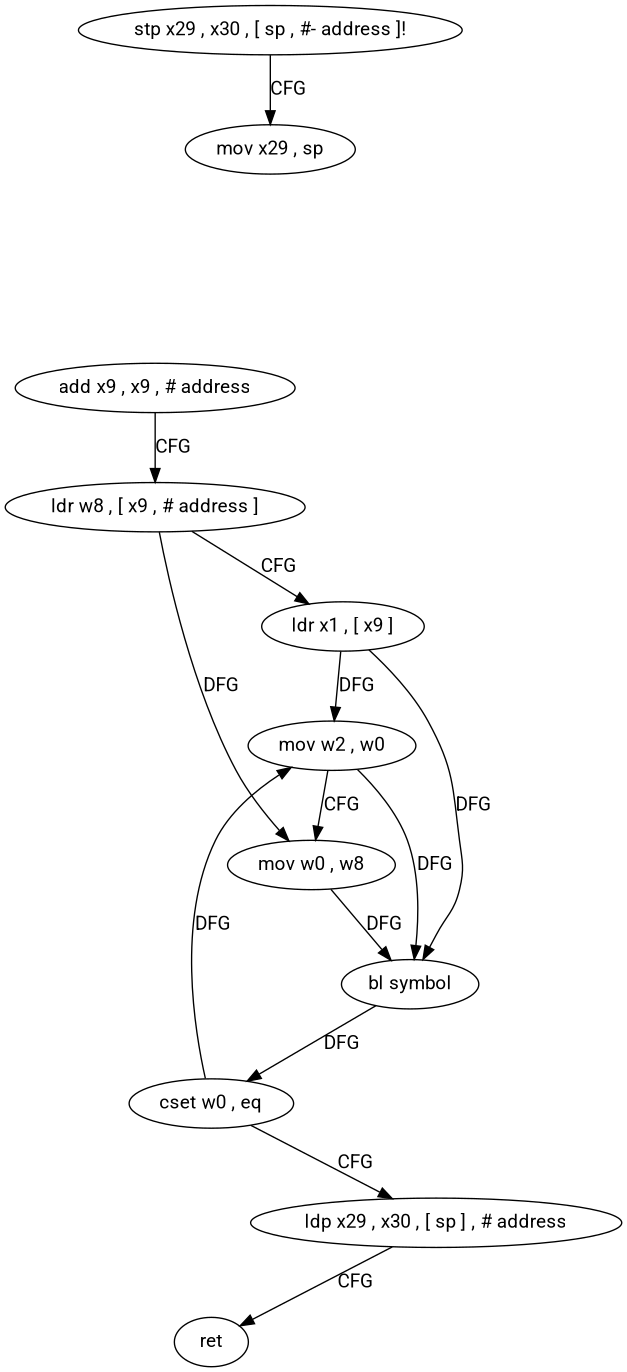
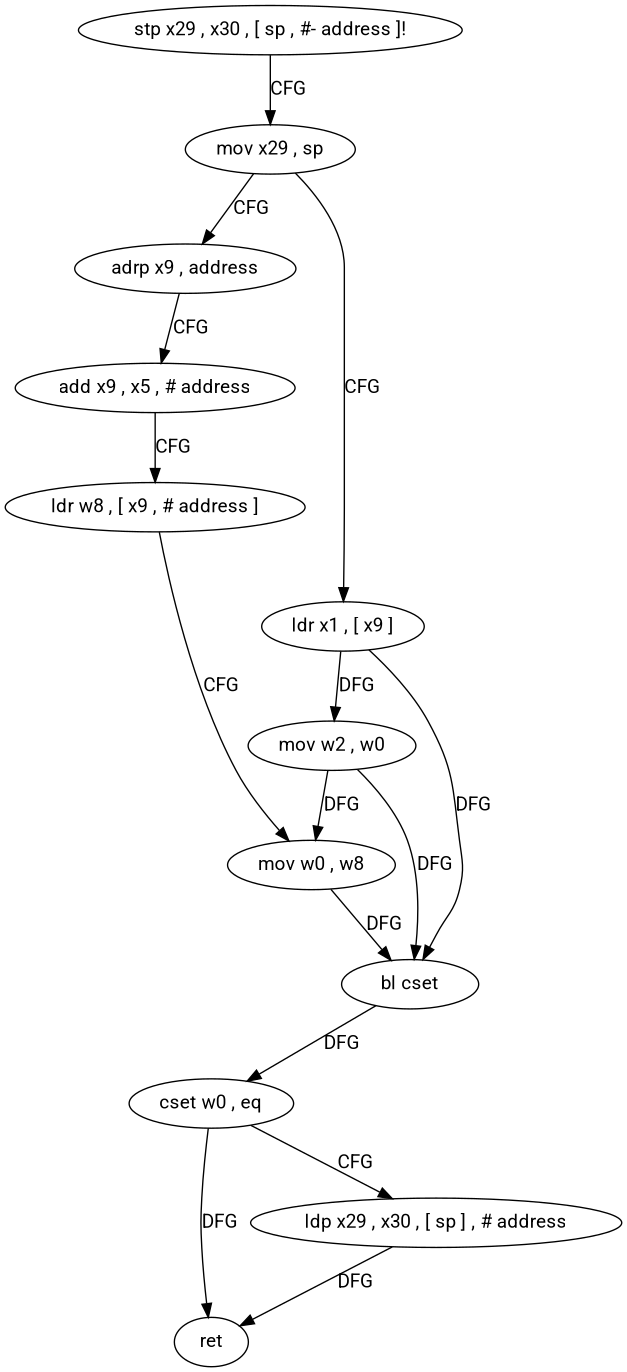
  digraph {
    fontname=Roboto
    node [fontname=Roboto]
    edge [fontname=Roboto]
    n1 [label="stp x29 , x30 , [ sp , #- address ]!"]
    n2 [label="mov x29 , sp"]
-   n4 [label="add x9 , x9 , # address"]
+   n3 [label="adrp x9 , address"]
+   n4 [label="add x9 , x5 , # address"]
    n5 [label="ldr w8 , [ x9 , # address ]"]
    n6 [label="ldr x1 , [ x9 ]"]
    n7 [label="mov w0 , w8"]
    n8 [label="mov w2 , w0"]
-   n9 [label="bl symbol"]
+   n9 [label="bl cset"]
    n10 [label="cset w0 , eq"]
    n11 [label="ldp x29 , x30 , [ sp ] , # address"]
    n12 [label=ret]
    n1 -> n2 [label=CFG]
+   n2 -> n3 [label=CFG]
+   n3 -> n4 [label=CFG]
    n4 -> n5 [label=CFG]
-   n5 -> n6 [label=CFG]
-   n5 -> n7 [label=DFG]
+   n2 -> n6 [label=CFG]
+   n5 -> n7 [label=CFG]
    n6 -> n8 [label=DFG]
    n6 -> n9 [label=DFG]
    n7 -> n9 [label=DFG]
-   n8 -> n7 [label=CFG]
+   n8 -> n7 [label=DFG]
    n8 -> n9 [label=DFG]
    n9 -> n10 [label=DFG]
    n10 -> n11 [label=CFG]
-   n10 -> n8 [label=DFG]
-   n11 -> n12 [label=CFG]
+   n10 -> n12 [label=DFG]
+   n11 -> n12 [label=DFG]
  }
